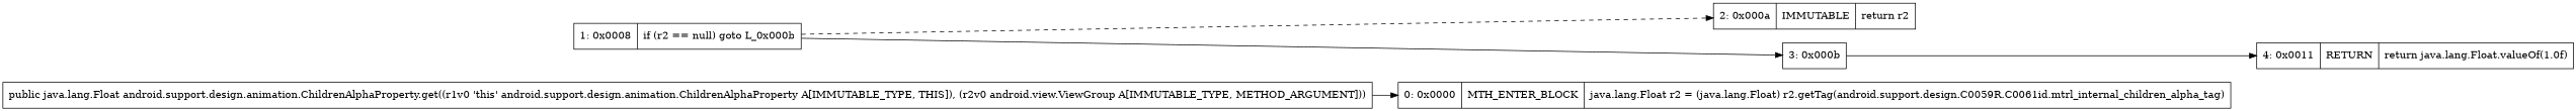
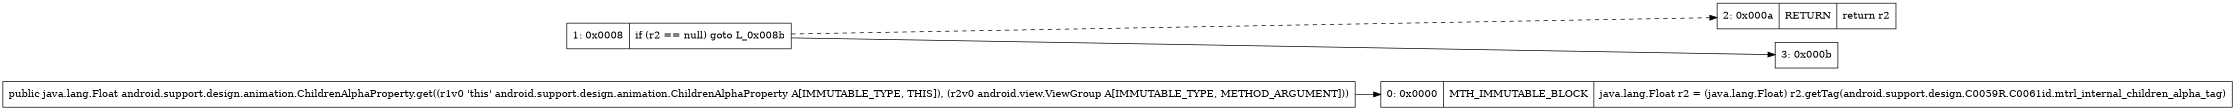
  digraph {
    rankdir=LR
    node [shape=record]
    edge [color=black]
-   n1 [label="{0\:\ 0x0000|MTH_ENTER_BLOCK\l|java.lang.Float r2 = (java.lang.Float) r2.getTag(android.support.design.C0059R.C0061id.mtrl_internal_children_alpha_tag)\l}"]
-   n2 [label="{1\:\ 0x0008|if (r2 == null) goto L_0x000b\l}"]
-   n3 [label="{2\:\ 0x000a|IMMUTABLE\l|return r2\l}"]
+   n1 [label="{0\:\ 0x0000|MTH_IMMUTABLE_BLOCK\l|java.lang.Float r2 = (java.lang.Float) r2.getTag(android.support.design.C0059R.C0061id.mtrl_internal_children_alpha_tag)\l}"]
+   n2 [label="{1\:\ 0x0008|if (r2 == null) goto L_0x008b\l}"]
+   n3 [label="{2\:\ 0x000a|RETURN\l|return r2\l}"]
    n4 [label="{3\:\ 0x000b}"]
-   n5 [label="{4\:\ 0x0011|RETURN\l|return java.lang.Float.valueOf(1.0f)\l}"]
    n6 [label="{public java.lang.Float android.support.design.animation.ChildrenAlphaProperty.get((r1v0 'this' android.support.design.animation.ChildrenAlphaProperty A[IMMUTABLE_TYPE, THIS]), (r2v0 android.view.ViewGroup A[IMMUTABLE_TYPE, METHOD_ARGUMENT])) }"]
    n2 -> n3 [style=dashed]
    n2 -> n4
-   n4 -> n5
    n6 -> n1
  }
